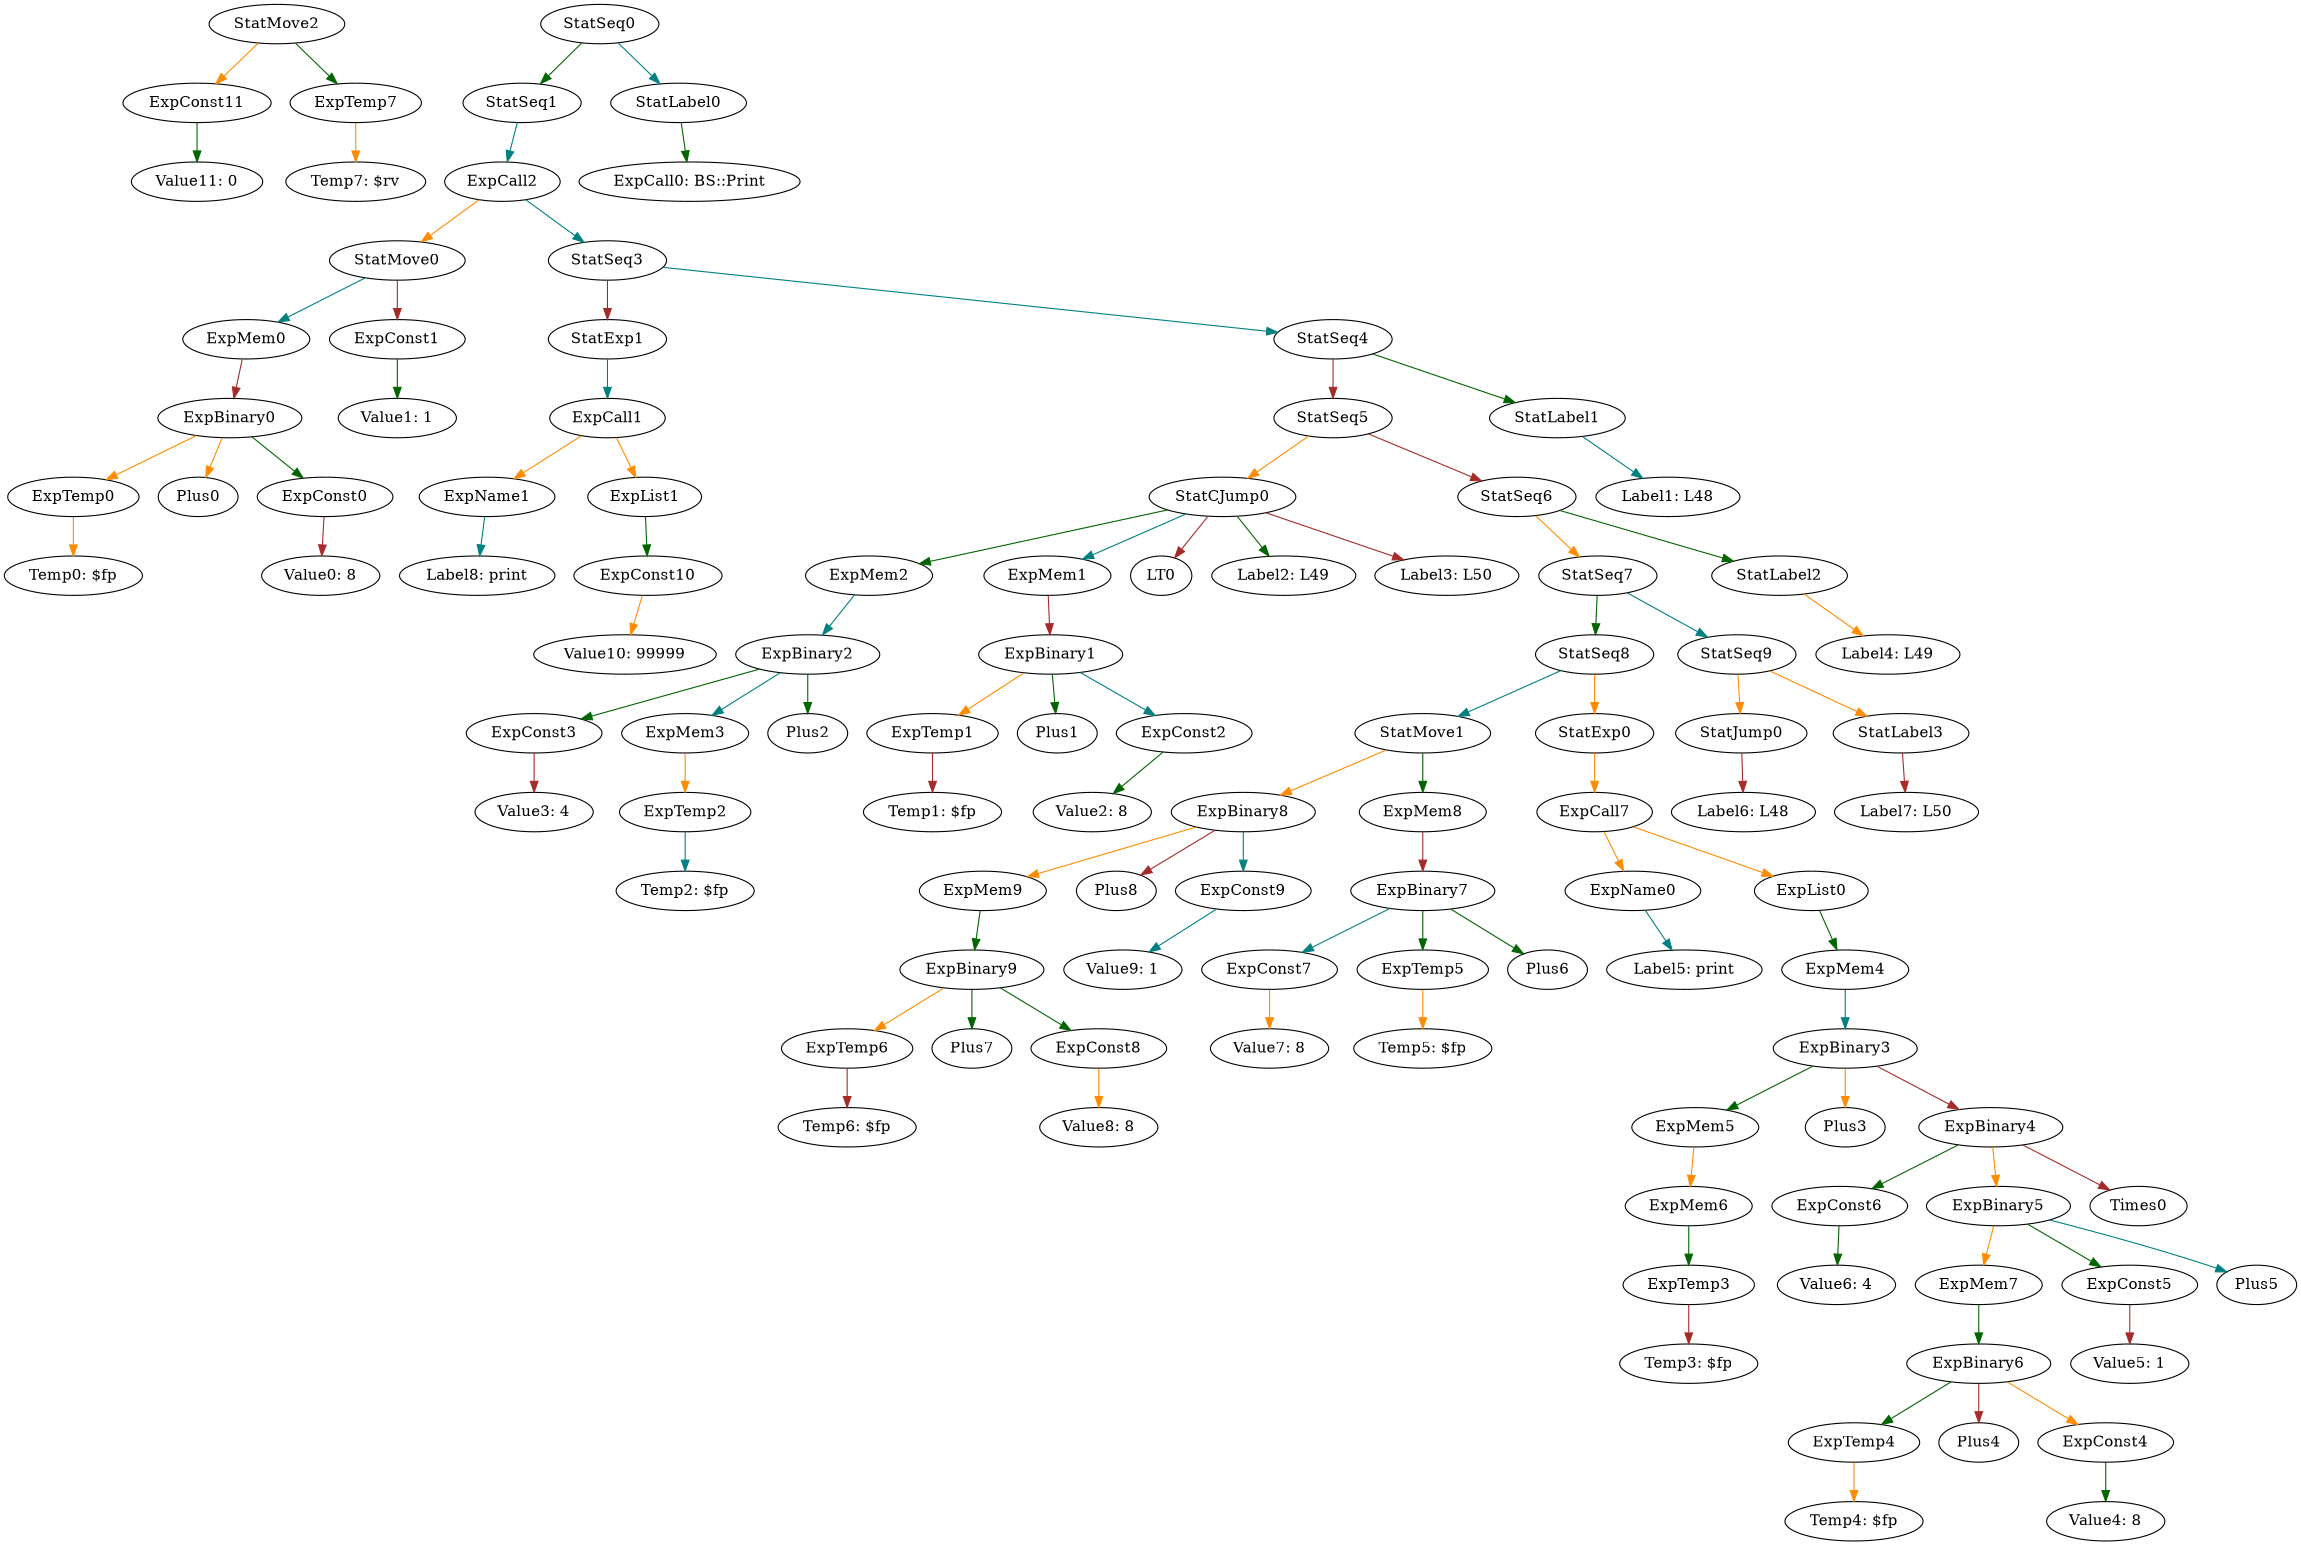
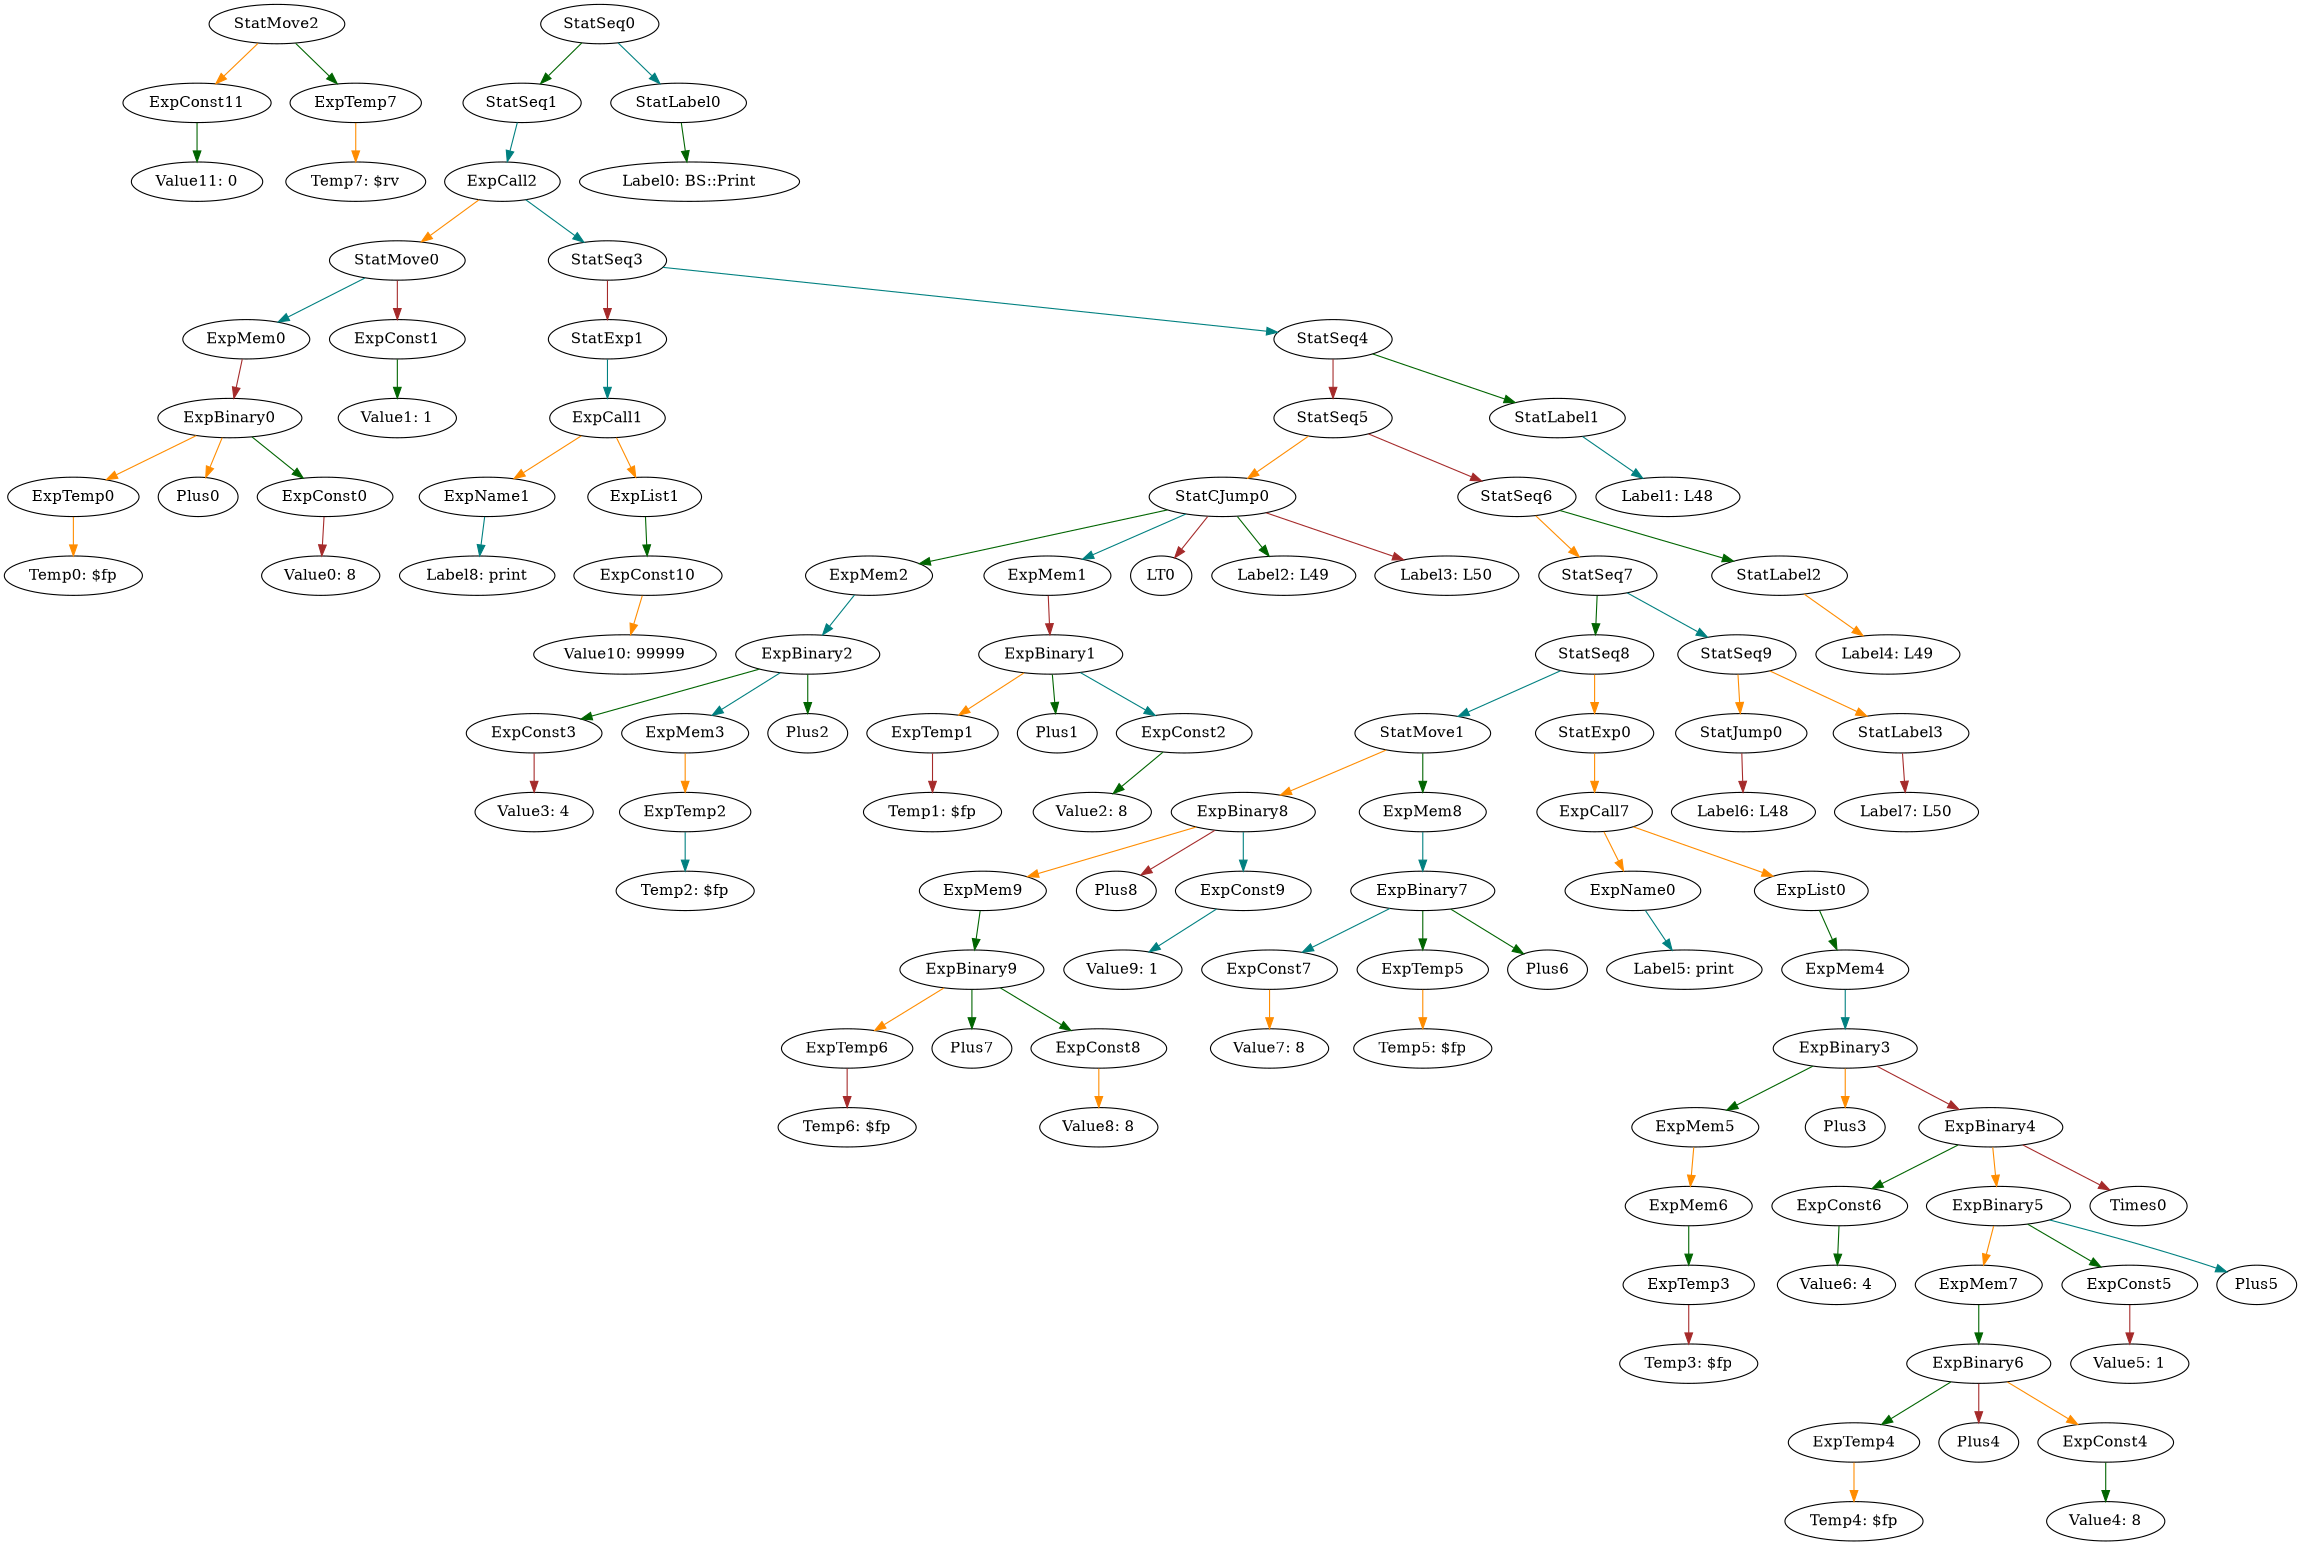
  digraph {
    ordering=out
    edge [color=darkorange]
    ExpConst11
    "Value11: 0"
    StatMove2
    ExpTemp7
    "Temp7: $rv"
    StatExp1
    ExpCall1
    ExpName1
    ExpList1
    "Label8: print"
    ExpConst10
    "Value10: 99999"
    StatJump0
    "Label6: L48"
    StatSeq7
    StatSeq8
    StatSeq9
    StatMove1
    StatExp0
    StatLabel3
    ExpBinary8
    ExpMem8
    n23 [label=ExpCall7]
    "Label7: L50"
    ExpMem9
    Plus8
    ExpConst9
    ExpBinary9
    "Value9: 1"
    ExpTemp6
    Plus7
    ExpConst8
    "Temp6: $fp"
    "Value8: 8"
    ExpBinary7
    ExpConst7
    ExpTemp5
    Plus6
    StatSeq5
    StatCJump0
    StatSeq6
    ExpMem2
    ExpMem1
    LT0
    "Label2: L49"
    "Label3: L50"
    StatLabel2
    ExpBinary2
    ExpBinary1
    "Label4: L49"
    n51 [label=ExpCall2]
    StatSeq1
    StatMove0
    StatSeq3
    ExpMem0
    ExpConst1
    StatSeq4
    "Value7: 8"
    "Temp5: $fp"
    ExpTemp2
    "Temp2: $fp"
    ExpConst3
    "Value3: 4"
    ExpTemp1
    "Temp1: $fp"
    ExpBinary0
    ExpTemp0
    Plus0
    ExpConst0
    "Temp0: $fp"
    "Value0: 8"
    ExpMem4
    ExpBinary3
    ExpMem5
    Plus3
    ExpBinary4
    ExpMem6
    ExpConst6
    ExpBinary5
    Times0
    StatLabel1
    "Label1: L48"
    ExpMem3
    Plus2
    ExpName0
    ExpList0
    "Label5: print"
    "Value1: 1"
    ExpMem7
    ExpBinary6
    ExpTemp4
    Plus4
    ExpConst4
    "Temp4: $fp"
    "Value4: 8"
    ExpTemp3
    "Temp3: $fp"
    StatLabel0
-   "Label0: BS::Print" [label="ExpCall0: BS::Print"]
+   "Label0: BS::Print"
    Plus1
    ExpConst2
    "Value2: 8"
    "Value6: 4"
    ExpConst5
    Plus5
    "Value5: 1"
    StatSeq0
    ExpConst11 -> "Value11: 0" [color=darkgreen]
    StatMove2 -> ExpConst11
    StatMove2 -> ExpTemp7 [color=darkgreen]
    ExpTemp7 -> "Temp7: $rv"
    StatExp1 -> ExpCall1 [color=teal]
    ExpCall1 -> ExpName1
    ExpCall1 -> ExpList1
    ExpName1 -> "Label8: print" [color=teal]
    ExpList1 -> ExpConst10 [color=darkgreen]
    ExpConst10 -> "Value10: 99999"
    StatJump0 -> "Label6: L48" [color=brown]
    StatSeq7 -> StatSeq8 [color=darkgreen]
    StatSeq7 -> StatSeq9 [color=teal]
    StatSeq8 -> StatMove1 [color=teal]
    StatSeq8 -> StatExp0
    StatSeq9 -> StatJump0
    StatSeq9 -> StatLabel3
    StatMove1 -> ExpBinary8
    StatMove1 -> ExpMem8 [color=darkgreen]
    StatExp0 -> n23
    StatLabel3 -> "Label7: L50" [color=brown]
    ExpBinary8 -> ExpMem9
    ExpBinary8 -> Plus8 [color=brown]
    ExpBinary8 -> ExpConst9 [color=teal]
-   ExpMem8 -> ExpBinary7 [color=brown]
+   ExpMem8 -> ExpBinary7 [color=teal]
    n23 -> ExpName0
    n23 -> ExpList0
    ExpMem9 -> ExpBinary9 [color=darkgreen]
    ExpConst9 -> "Value9: 1" [color=teal]
    ExpBinary9 -> ExpTemp6
    ExpBinary9 -> Plus7 [color=darkgreen]
    ExpBinary9 -> ExpConst8 [color=darkgreen]
    ExpTemp6 -> "Temp6: $fp" [color=brown]
    ExpConst8 -> "Value8: 8"
    ExpBinary7 -> ExpConst7 [color=teal]
    ExpBinary7 -> ExpTemp5 [color=darkgreen]
    ExpBinary7 -> Plus6 [color=darkgreen]
    ExpConst7 -> "Value7: 8"
    ExpTemp5 -> "Temp5: $fp"
    StatSeq5 -> StatCJump0
    StatSeq5 -> StatSeq6 [color=brown]
    StatCJump0 -> ExpMem2 [color=darkgreen]
    StatCJump0 -> ExpMem1 [color=teal]
    StatCJump0 -> LT0 [color=brown]
    StatCJump0 -> "Label2: L49" [color=darkgreen]
    StatCJump0 -> "Label3: L50" [color=brown]
    StatSeq6 -> StatSeq7
    StatSeq6 -> StatLabel2 [color=darkgreen]
    ExpMem2 -> ExpBinary2 [color=teal]
    ExpMem1 -> ExpBinary1 [color=brown]
    StatLabel2 -> "Label4: L49"
    ExpBinary2 -> ExpConst3 [color=darkgreen]
    ExpBinary2 -> ExpMem3 [color=teal]
    ExpBinary2 -> Plus2 [color=darkgreen]
    ExpBinary1 -> ExpTemp1
    ExpBinary1 -> Plus1 [color=darkgreen]
    ExpBinary1 -> ExpConst2 [color=teal]
    n51 -> StatMove0
    n51 -> StatSeq3 [color=teal]
    StatSeq1 -> n51 [color=teal]
    StatMove0 -> ExpMem0 [color=teal]
    StatMove0 -> ExpConst1 [color=brown]
    StatSeq3 -> StatExp1 [color=brown]
    StatSeq3 -> StatSeq4 [color=teal]
    ExpMem0 -> ExpBinary0 [color=brown]
    ExpConst1 -> "Value1: 1" [color=darkgreen]
    StatSeq4 -> StatSeq5 [color=brown]
    StatSeq4 -> StatLabel1 [color=darkgreen]
    ExpTemp2 -> "Temp2: $fp" [color=teal]
    ExpConst3 -> "Value3: 4" [color=brown]
    ExpTemp1 -> "Temp1: $fp" [color=brown]
    ExpBinary0 -> ExpTemp0
    ExpBinary0 -> Plus0
    ExpBinary0 -> ExpConst0 [color=darkgreen]
    ExpTemp0 -> "Temp0: $fp"
    ExpConst0 -> "Value0: 8" [color=brown]
    ExpMem4 -> ExpBinary3 [color=teal]
    ExpBinary3 -> ExpMem5 [color=darkgreen]
    ExpBinary3 -> Plus3
    ExpBinary3 -> ExpBinary4 [color=brown]
    ExpMem5 -> ExpMem6
    ExpBinary4 -> ExpConst6 [color=darkgreen]
    ExpBinary4 -> ExpBinary5
    ExpBinary4 -> Times0 [color=brown]
    ExpMem6 -> ExpTemp3 [color=darkgreen]
    ExpConst6 -> "Value6: 4" [color=darkgreen]
    ExpBinary5 -> ExpMem7
    ExpBinary5 -> ExpConst5 [color=darkgreen]
    ExpBinary5 -> Plus5 [color=teal]
    StatLabel1 -> "Label1: L48" [color=teal]
    ExpMem3 -> ExpTemp2
    ExpName0 -> "Label5: print" [color=teal]
    ExpList0 -> ExpMem4 [color=darkgreen]
    ExpMem7 -> ExpBinary6 [color=darkgreen]
    ExpBinary6 -> ExpTemp4 [color=darkgreen]
    ExpBinary6 -> Plus4 [color=brown]
    ExpBinary6 -> ExpConst4
    ExpTemp4 -> "Temp4: $fp"
    ExpConst4 -> "Value4: 8" [color=darkgreen]
    ExpTemp3 -> "Temp3: $fp" [color=brown]
    StatLabel0 -> "Label0: BS::Print" [color=darkgreen]
    ExpConst2 -> "Value2: 8" [color=darkgreen]
    ExpConst5 -> "Value5: 1" [color=brown]
    StatSeq0 -> StatSeq1 [color=darkgreen]
    StatSeq0 -> StatLabel0 [color=teal]
  }
